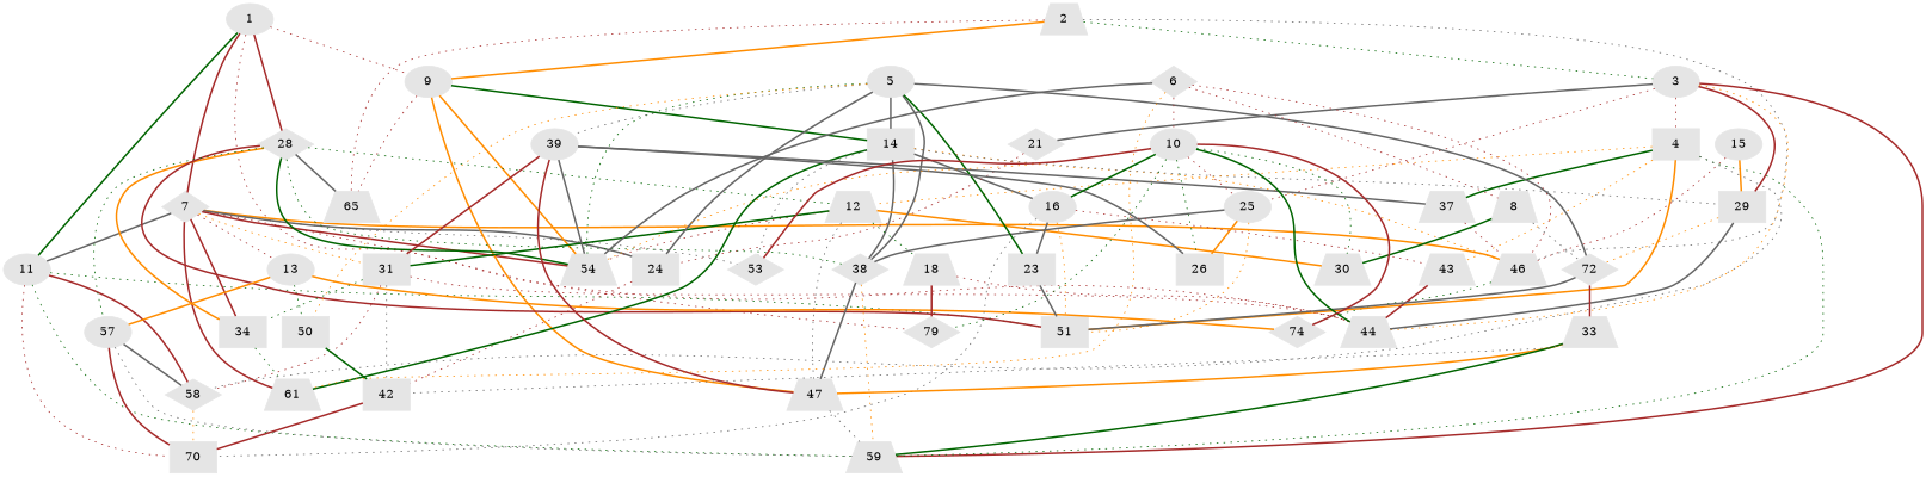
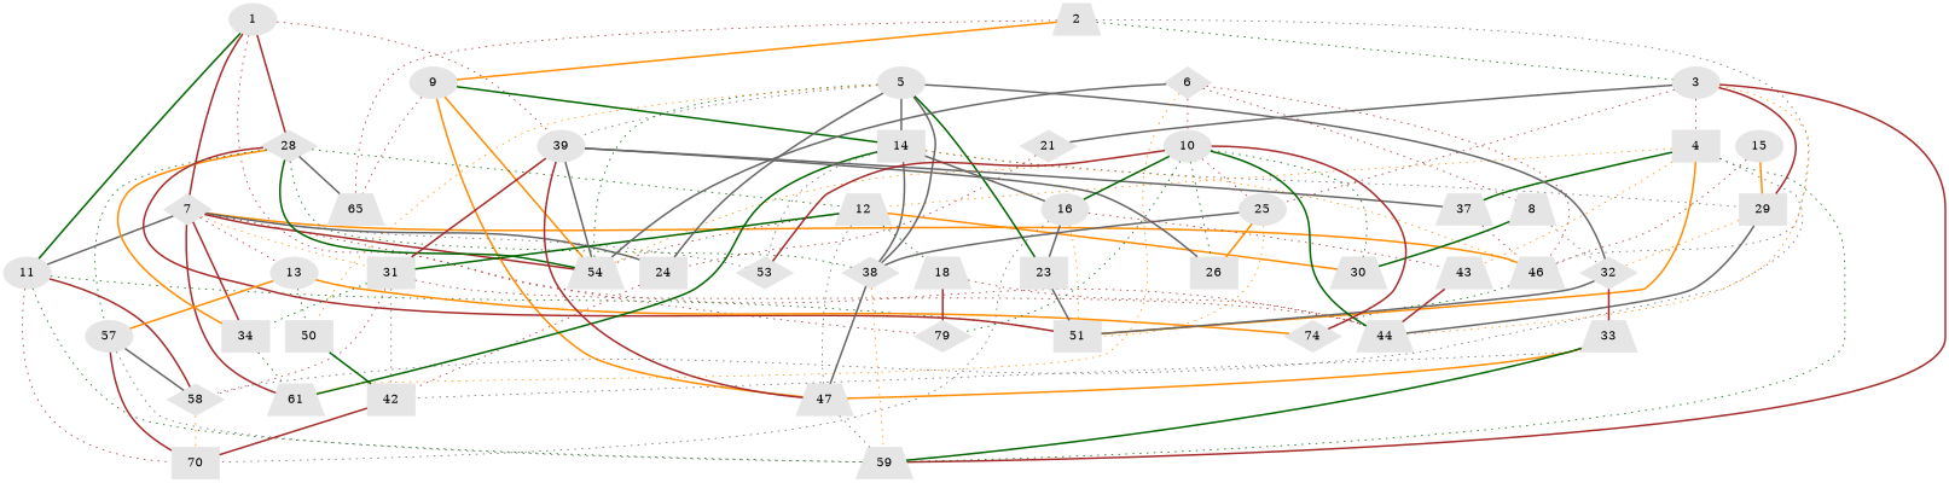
  graph {
    node [color=gray90 shape=trapezium style=filled]
    edge [color=brown style=dotted]
    1 [shape=ellipse super="+17"]
    7 [shape=diamond super="+69"]
    9 [shape=ellipse super="+62"]
    11 [shape=ellipse super="+73"]
    28 [shape=diamond super="+41"]
    79 [shape=diamond]
    46 [super="+75"]
    44
    24 [shape=box super="+35"]
    54 [super="+83"]
    61
    13 [shape=ellipse super="+67"]
    31 [shape=box super="+76"]
    34 [shape=box super="+39"]
    53 [shape=diamond super="+77"]
    65
    14 [shape=box super="+49"]
    47 [super="+68"]
    59 [super="+80"]
    51 [shape=box super="+52"]
    58 [shape=diamond super="+72"]
    70 [shape=box super="+84"]
    12 [super="+36"]
    38 [shape=diamond]
    57 [shape=ellipse super="+78"]
    2 [super="+27"]
    3 [shape=ellipse super="+82"]
    4 [shape=box super="+64"]
    21 [shape=diamond]
    25 [shape=ellipse super="+63"]
    29 [shape=box super="+48"]
    74 [shape=diamond]
    37
    43
    26 [shape=box]
-   32 [shape=diamond super="+66" label=72]
+   32 [shape=diamond super="+66"]
    30 [super="+60"]
    18 [super="+56"]
    5 [shape=ellipse super="+81"]
    n40 [label=39 shape=ellipse super="+40"]
    n41 [label=50 shape=box]
    23 [shape=box super="+71"]
    16 [shape=ellipse super="+55"]
    42 [shape=box super="+45"]
    33
    6 [shape=diamond super="+22"]
    8
    10 [shape=ellipse super="+50"]
    15 [shape=ellipse]
    1 -- 7 [style=bold]
-   1 -- 9
+   1 -- n40
    1 -- 11 [color=darkgreen style=bold]
    1 -- 28 [style=bold]
    1 -- 79
    7 -- 11 [color=gray40 style=bold]
    7 -- 46 [color=darkorange style=bold]
    7 -- 44
    7 -- 24 [color=gray40 style=bold]
    7 -- 54 [style=bold]
    7 -- 61 [style=bold]
    7 -- 13
    7 -- 31 [color=darkorange]
    7 -- 34 [style=bold]
    7 -- 53 [color=gray40]
    9 -- 54 [color=darkorange style=bold]
    9 -- 65
    9 -- 14 [color=darkgreen style=bold]
    9 -- 47 [color=darkorange style=bold]
    11 -- 59 [color=darkgreen]
    11 -- 51 [color=darkgreen]
    11 -- 58 [style=bold weight=2]
    11 -- 70
    28 -- 54 [color=darkgreen style=bold]
    28 -- 34 [color=darkorange style=bold]
    28 -- 65 [color=gray40 style=bold]
    28 -- 51 [style=bold]
    28 -- 12 [color=darkgreen]
    28 -- 38 [color=darkgreen]
    28 -- 57 [color=darkgreen]
    46 -- 74 [color=darkgreen]
    24 -- 42
    13 -- 57 [color=darkorange style=bold]
    13 -- 74 [color=darkorange style=bold]
    13 -- n41 [color=darkgreen]
    31 -- 44
    31 -- 34 [color=darkgreen]
    31 -- 58
    31 -- 42 [color=gray40]
    34 -- 61 [color=darkgreen]
    14 -- 46 [color=darkorange weight=2]
    14 -- 61 [color=darkgreen style=bold]
    14 -- 53 [color=gray40]
    14 -- 38 [color=gray40 style=bold]
    14 -- 29 [color=gray40]
    14 -- 16 [color=gray40 style=bold]
    47 -- 59 [color=gray40]
    58 -- 70 [color=darkorange]
    12 -- 54
    12 -- 31 [color=darkgreen style=bold]
    12 -- 47 [color=gray40]
    12 -- 30 [color=darkorange style=bold]
    12 -- 18 [color=darkgreen]
    38 -- 47 [color=gray40 style=bold]
    38 -- 59 [color=darkorange]
    57 -- 59 [color=gray40]
    57 -- 58 [color=gray40 style=bold]
    57 -- 70 [style=bold]
    2 -- 9 [color=darkorange style=bold]
    2 -- 46 [color=gray40]
    2 -- 65
    2 -- 3 [color=darkgreen]
    3 -- 44 [color=darkorange]
    3 -- 59 [style=bold]
    3 -- 4
    3 -- 21 [color=gray40 style=bold]
    3 -- 25
    3 -- 29 [style=bold]
    4 -- 59 [color=darkgreen]
    4 -- 51 [color=darkorange style=bold weight=2]
    4 -- 58 [color=gray40]
    4 -- 12 [color=darkorange]
    4 -- 37 [color=darkgreen style=bold]
    4 -- 43 [color=darkorange]
    21 -- 24
    25 -- 51 [color=darkorange]
    25 -- 38 [color=gray40 style=bold]
    25 -- 26 [color=darkorange style=bold]
    29 -- 44 [color=gray40 style=bold]
    29 -- 32 [color=darkorange]
    37 -- 46
    43 -- 44 [style=bold]
    32 -- 51 [color=gray40 style=bold]
    32 -- 33 [style=bold]
    18 -- 79 [style=bold]
    18 -- 44
    5 -- 24 [color=gray40 style=bold]
    5 -- 54 [color=darkgreen]
    5 -- 14 [color=gray40 style=bold]
    5 -- 38 [color=gray40 style=bold]
    5 -- 32 [color=gray40 style=bold weight=2]
    5 -- n40 [color=gray40]
    5 -- n41 [color=darkorange]
    5 -- 23 [color=darkgreen style=bold]
    n40 -- 54 [color=gray40 style=bold]
    n40 -- 31 [style=bold]
    n40 -- 47 [style=bold]
    n40 -- 37 [color=gray40 style=bold]
    n40 -- 26 [color=gray40 style=bold]
    n41 -- 42 [color=darkgreen style=bold]
    23 -- 51 [color=gray40 style=bold]
    16 -- 51 [color=darkorange]
    16 -- 70 [color=gray40]
    16 -- 43
    16 -- 23 [color=gray40 style=bold]
    42 -- 70 [style=bold]
    33 -- 47 [color=darkorange style=bold]
    33 -- 59 [color=darkgreen style=bold]
    33 -- 42 [color=gray40]
    6 -- 46
    6 -- 54 [color=gray40 style=bold]
    6 -- 61 [color=darkorange]
    6 -- 8
    6 -- 10
    8 -- 32 [color=gray40]
    8 -- 30 [color=darkgreen style=bold]
    10 -- 79 [color=darkgreen]
    10 -- 44 [color=darkgreen style=bold]
    10 -- 54 [color=darkorange]
    10 -- 53 [style=bold weight=2]
    10 -- 25
    10 -- 74 [style=bold]
    10 -- 26 [color=darkgreen]
    10 -- 30 [color=darkgreen]
    10 -- 16 [color=darkgreen style=bold]
    15 -- 46
    15 -- 29 [color=darkorange style=bold]
  }
